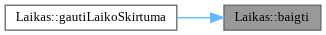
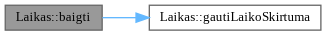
  digraph {
    rankdir=LR
    fontname="Liberation Serif"
    node [fontname="Liberation Serif" fontsize=10 shape=box style=filled]
    n1 [color=gray40 fillcolor=grey60 fontcolor=black height=0.2 label="Laikas::baigti" width=0.4]
    n2 [color=grey40 fillcolor=white height=0.2 label="Laikas::gautiLaikoSkirtuma" width=0.4]
-   n2 -> n1 [color=steelblue1 fontname="Liberation Serif" fontsize=10 labelfontname=Helvetica labelfontsize=10 style=solid]
+   n1 -> n2 [color=steelblue1 fontname="Liberation Serif" fontsize=10 labelfontname=Helvetica labelfontsize=10 style=solid]
  }
